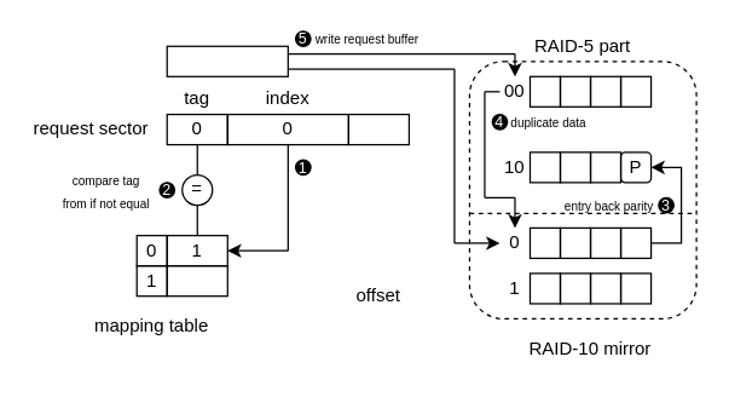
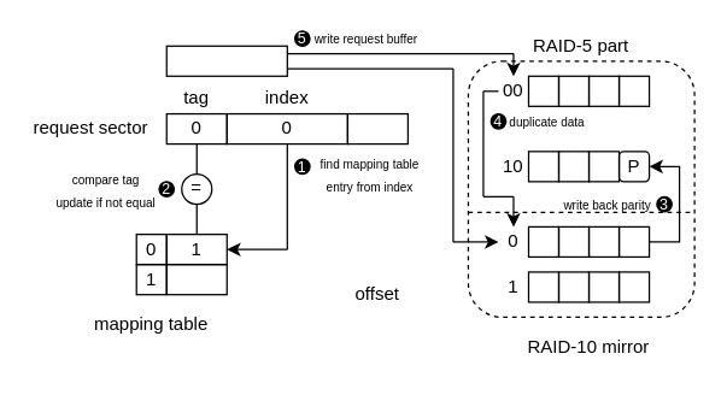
  <mxCell id="0" />
  <mxCell id="1" parent="0" />
  <mxCell id="2" value="" style="rounded=1;whiteSpace=wrap;html=1;fillColor=none;dashed=1;" vertex="1" parent="1"><mxGeometry x="310" y="40" width="150" height="170" as="geometry" /></mxCell>
  <mxCell id="3" value="0" style="rounded=0;whiteSpace=wrap;html=1;fillColor=none;" vertex="1" parent="1"><mxGeometry x="110" y="75" width="40" height="20" as="geometry" /></mxCell>
  <mxCell id="4" value="0" style="rounded=0;whiteSpace=wrap;html=1;fillColor=none;" vertex="1" parent="1"><mxGeometry x="150" y="75" width="80" height="20" as="geometry" /></mxCell>
  <mxCell id="5" value="" style="rounded=0;whiteSpace=wrap;html=1;fillColor=none;" vertex="1" parent="1"><mxGeometry x="230" y="75" width="40" height="20" as="geometry" /></mxCell>
  <mxCell id="6" value="tag" style="rounded=0;whiteSpace=wrap;html=1;fillColor=none;strokeColor=none;" vertex="1" parent="1"><mxGeometry x="110" y="55" width="40" height="20" as="geometry" /></mxCell>
  <mxCell id="7" value="index" style="rounded=0;whiteSpace=wrap;html=1;fillColor=none;strokeColor=none;" vertex="1" parent="1"><mxGeometry x="170" y="55" width="40" height="20" as="geometry" /></mxCell>
  <mxCell id="8" value="offset" style="rounded=0;whiteSpace=wrap;html=1;fillColor=none;strokeColor=none;" vertex="1" parent="1"><mxGeometry x="230" y="185" width="40" height="20" as="geometry" /></mxCell>
  <mxCell id="9" value="request sector" style="rounded=0;whiteSpace=wrap;html=1;fillColor=none;strokeColor=none;" vertex="1" parent="1"><mxGeometry x="20" y="75" width="80" height="20" as="geometry" /></mxCell>
  <mxCell id="10" value="1" style="rounded=0;whiteSpace=wrap;html=1;fillColor=none;" vertex="1" parent="1"><mxGeometry x="110" y="155" width="40" height="20" as="geometry" /></mxCell>
  <mxCell id="11" value="" style="endArrow=none;html=1;rounded=0;exitX=0.5;exitY=1;exitDx=0;exitDy=0;endSize=6;" edge="1" parent="1" source="4"><mxGeometry width="50" height="50" relative="1" as="geometry"><mxPoint x="420" y="245" as="sourcePoint" /><mxPoint x="190" y="165" as="targetPoint" /></mxGeometry></mxCell>
  <mxCell id="12" value="=" style="ellipse;whiteSpace=wrap;html=1;aspect=fixed;fillColor=none;" vertex="1" parent="1"><mxGeometry x="120" y="115" width="20" height="20" as="geometry" /></mxCell>
  <mxCell id="13" value="" style="endArrow=none;html=1;rounded=0;exitX=0.5;exitY=0;exitDx=0;exitDy=0;entryX=0.5;entryY=1;entryDx=0;entryDy=0;" edge="1" parent="1" source="10" target="12"><mxGeometry width="50" height="50" relative="1" as="geometry"><mxPoint x="420" y="245" as="sourcePoint" /><mxPoint x="470" y="195" as="targetPoint" /></mxGeometry></mxCell>
  <mxCell id="14" value="" style="endArrow=none;html=1;rounded=0;exitX=0.5;exitY=0;exitDx=0;exitDy=0;entryX=0.5;entryY=1;entryDx=0;entryDy=0;" edge="1" parent="1" source="12" target="3"><mxGeometry width="50" height="50" relative="1" as="geometry"><mxPoint x="420" y="245" as="sourcePoint" /><mxPoint x="470" y="195" as="targetPoint" /></mxGeometry></mxCell>
  <mxCell id="15" value="mapping table" style="rounded=0;whiteSpace=wrap;html=1;fillColor=none;strokeColor=none;" vertex="1" parent="1"><mxGeometry x="60" y="205" width="80" height="20" as="geometry" /></mxCell>
  <mxCell id="16" value="" style="rounded=0;whiteSpace=wrap;html=1;fillColor=none;" vertex="1" parent="1"><mxGeometry x="110" y="175" width="40" height="20" as="geometry" /></mxCell>
  <mxCell id="17" value="0" style="rounded=0;whiteSpace=wrap;html=1;fillColor=none;" vertex="1" parent="1"><mxGeometry x="90" y="155" width="20" height="20" as="geometry" /></mxCell>
  <mxCell id="18" value="1" style="rounded=0;whiteSpace=wrap;html=1;fillColor=none;" vertex="1" parent="1"><mxGeometry x="90" y="175" width="20" height="20" as="geometry" /></mxCell>
  <mxCell id="19" value="" style="rounded=0;whiteSpace=wrap;html=1;fillColor=none;" vertex="1" parent="1"><mxGeometry x="350" y="50" width="20" height="20" as="geometry" /></mxCell>
  <mxCell id="20" value="" style="rounded=0;whiteSpace=wrap;html=1;fillColor=none;" vertex="1" parent="1"><mxGeometry x="370" y="50" width="20" height="20" as="geometry" /></mxCell>
  <mxCell id="21" value="" style="rounded=0;whiteSpace=wrap;html=1;fillColor=none;" vertex="1" parent="1"><mxGeometry x="390" y="50" width="20" height="20" as="geometry" /></mxCell>
  <mxCell id="22" value="" style="rounded=0;whiteSpace=wrap;html=1;fillColor=none;" vertex="1" parent="1"><mxGeometry x="410" y="50" width="20" height="20" as="geometry" /></mxCell>
  <mxCell id="23" value="" style="rounded=0;whiteSpace=wrap;html=1;fillColor=none;" vertex="1" parent="1"><mxGeometry x="350" y="100" width="20" height="20" as="geometry" /></mxCell>
  <mxCell id="24" value="" style="rounded=0;whiteSpace=wrap;html=1;fillColor=none;" vertex="1" parent="1"><mxGeometry x="370" y="100" width="20" height="20" as="geometry" /></mxCell>
  <mxCell id="25" value="" style="rounded=0;whiteSpace=wrap;html=1;fillColor=none;" vertex="1" parent="1"><mxGeometry x="390" y="100" width="20" height="20" as="geometry" /></mxCell>
  <mxCell id="26" value="P" style="whiteSpace=wrap;html=1;fillColor=none;rounded=1;" vertex="1" parent="1"><mxGeometry x="410" y="100" width="20" height="20" as="geometry" /></mxCell>
  <mxCell id="27" value="" style="rounded=0;whiteSpace=wrap;html=1;fillColor=none;" vertex="1" parent="1"><mxGeometry x="350" y="150" width="20" height="20" as="geometry" /></mxCell>
  <mxCell id="28" value="" style="rounded=0;whiteSpace=wrap;html=1;fillColor=none;" vertex="1" parent="1"><mxGeometry x="370" y="150" width="20" height="20" as="geometry" /></mxCell>
  <mxCell id="29" value="" style="rounded=0;whiteSpace=wrap;html=1;fillColor=none;" vertex="1" parent="1"><mxGeometry x="390" y="150" width="20" height="20" as="geometry" /></mxCell>
  <mxCell id="30" style="edgeStyle=orthogonalEdgeStyle;rounded=0;orthogonalLoop=1;jettySize=auto;html=1;exitX=1;exitY=0.5;exitDx=0;exitDy=0;entryX=1;entryY=0.5;entryDx=0;entryDy=0;" edge="1" parent="1" source="31" target="26"><mxGeometry relative="1" as="geometry" /></mxCell>
  <mxCell id="31" value="" style="rounded=0;whiteSpace=wrap;html=1;fillColor=none;" vertex="1" parent="1"><mxGeometry x="410" y="150" width="20" height="20" as="geometry" /></mxCell>
  <mxCell id="32" value="" style="rounded=0;whiteSpace=wrap;html=1;fillColor=none;" vertex="1" parent="1"><mxGeometry x="350" y="180" width="20" height="20" as="geometry" /></mxCell>
  <mxCell id="33" value="" style="rounded=0;whiteSpace=wrap;html=1;fillColor=none;" vertex="1" parent="1"><mxGeometry x="370" y="180" width="20" height="20" as="geometry" /></mxCell>
  <mxCell id="34" value="" style="rounded=0;whiteSpace=wrap;html=1;fillColor=none;" vertex="1" parent="1"><mxGeometry x="390" y="180" width="20" height="20" as="geometry" /></mxCell>
  <mxCell id="35" value="" style="rounded=0;whiteSpace=wrap;html=1;fillColor=none;" vertex="1" parent="1"><mxGeometry x="410" y="180" width="20" height="20" as="geometry" /></mxCell>
  <mxCell id="36" value="0&lt;span style=&quot;color: rgba(0, 0, 0, 0); font-family: monospace; font-size: 0px; text-align: start; text-wrap-mode: nowrap;&quot;&gt;%3CmxGraphModel%3E%3Croot%3E%3CmxCell%20id%3D%220%22%2F%3E%3CmxCell%20id%3D%221%22%20parent%3D%220%22%2F%3E%3CmxCell%20id%3D%222%22%20value%3D%22%22%20style%3D%22rounded%3D0%3BwhiteSpace%3Dwrap%3Bhtml%3D1%3BfillColor%3Dnone%3B%22%20vertex%3D%221%22%20parent%3D%221%22%3E%3CmxGeometry%20x%3D%22320%22%20y%3D%22120%22%20width%3D%2220%22%20height%3D%2220%22%20as%3D%22geometry%22%2F%3E%3C%2FmxCell%3E%3C%2Froot%3E%3C%2FmxGraphModel%3E&lt;/span&gt;" style="rounded=0;whiteSpace=wrap;html=1;fillColor=none;strokeColor=none;" vertex="1" parent="1"><mxGeometry x="330" y="150" width="20" height="20" as="geometry" /></mxCell>
  <mxCell id="37" value="1" style="rounded=0;whiteSpace=wrap;html=1;fillColor=none;strokeColor=none;" vertex="1" parent="1"><mxGeometry x="330" y="180" width="20" height="20" as="geometry" /></mxCell>
  <mxCell id="38" value="00" style="rounded=0;whiteSpace=wrap;html=1;fillColor=none;strokeColor=none;" vertex="1" parent="1"><mxGeometry x="330" y="50" width="20" height="20" as="geometry" /></mxCell>
  <mxCell id="39" value="10" style="rounded=0;whiteSpace=wrap;html=1;fillColor=none;strokeColor=none;" vertex="1" parent="1"><mxGeometry x="330" y="100" width="20" height="20" as="geometry" /></mxCell>
  <mxCell id="40" value="" style="endArrow=none;html=1;rounded=0;entryX=0;entryY=0.5;entryDx=0;entryDy=0;" edge="1" parent="1" target="38"><mxGeometry width="50" height="50" relative="1" as="geometry"><mxPoint x="320" y="60" as="sourcePoint" /><mxPoint x="470" y="190" as="targetPoint" /></mxGeometry></mxCell>
  <mxCell id="41" value="" style="endArrow=none;html=1;rounded=0;" edge="1" parent="1"><mxGeometry width="50" height="50" relative="1" as="geometry"><mxPoint x="320" y="60" as="sourcePoint" /><mxPoint x="320" y="130" as="targetPoint" /></mxGeometry></mxCell>
  <mxCell id="42" value="" style="endArrow=classic;html=1;rounded=0;entryX=0.5;entryY=0;entryDx=0;entryDy=0;" edge="1" parent="1" target="36"><mxGeometry width="50" height="50" relative="1" as="geometry"><mxPoint x="340" y="130" as="sourcePoint" /><mxPoint x="470" y="190" as="targetPoint" /></mxGeometry></mxCell>
  <mxCell id="43" value="" style="endArrow=none;html=1;rounded=0;" edge="1" parent="1"><mxGeometry width="50" height="50" relative="1" as="geometry"><mxPoint x="320" y="130" as="sourcePoint" /><mxPoint x="340" y="130" as="targetPoint" /></mxGeometry></mxCell>
  <mxCell id="44" value="" style="endArrow=none;dashed=1;html=1;rounded=0;exitX=0;exitY=0.591;exitDx=0;exitDy=0;exitPerimeter=0;entryX=0.997;entryY=0.591;entryDx=0;entryDy=0;entryPerimeter=0;" edge="1" parent="1" source="2" target="2"><mxGeometry width="50" height="50" relative="1" as="geometry"><mxPoint x="420" y="240" as="sourcePoint" /><mxPoint x="470" y="190" as="targetPoint" /></mxGeometry></mxCell>
  <mxCell id="45" value="" style="rounded=0;whiteSpace=wrap;html=1;fillColor=none;" vertex="1" parent="1"><mxGeometry x="110" y="30" width="80" height="20" as="geometry" /></mxCell>
  <mxCell id="46" value="" style="endArrow=classic;html=1;rounded=0;entryX=0.5;entryY=0;entryDx=0;entryDy=0;" edge="1" parent="1" target="38"><mxGeometry width="50" height="50" relative="1" as="geometry"><mxPoint x="340" y="35" as="sourcePoint" /><mxPoint x="450" y="95" as="targetPoint" /></mxGeometry></mxCell>
  <mxCell id="47" value="" style="endArrow=none;html=1;rounded=0;exitX=1;exitY=0.25;exitDx=0;exitDy=0;" edge="1" parent="1" source="45"><mxGeometry width="50" height="50" relative="1" as="geometry"><mxPoint x="400" y="145" as="sourcePoint" /><mxPoint x="340" y="35" as="targetPoint" /></mxGeometry></mxCell>
  <mxCell id="48" value="" style="endArrow=none;html=1;rounded=0;exitX=1;exitY=0.75;exitDx=0;exitDy=0;" edge="1" parent="1" source="45"><mxGeometry width="50" height="50" relative="1" as="geometry"><mxPoint x="400" y="145" as="sourcePoint" /><mxPoint x="300" y="45" as="targetPoint" /></mxGeometry></mxCell>
  <mxCell id="49" value="" style="endArrow=none;html=1;rounded=0;" edge="1" parent="1"><mxGeometry width="50" height="50" relative="1" as="geometry"><mxPoint x="300" y="45" as="sourcePoint" /><mxPoint x="300" y="160" as="targetPoint" /></mxGeometry></mxCell>
  <mxCell id="50" value="" style="endArrow=classic;html=1;rounded=0;entryX=0;entryY=0.5;entryDx=0;entryDy=0;" edge="1" parent="1" target="36"><mxGeometry width="50" height="50" relative="1" as="geometry"><mxPoint x="300" y="160" as="sourcePoint" /><mxPoint x="450" y="95" as="targetPoint" /></mxGeometry></mxCell>
  <mxCell id="51" value="&lt;font style=&quot;font-size: 10px;&quot; color=&quot;#ffffff&quot;&gt;1&lt;/font&gt;" style="ellipse;whiteSpace=wrap;html=1;aspect=fixed;fillColor=#000000;" vertex="1" parent="1"><mxGeometry x="195" y="105" width="10" height="10" as="geometry" /></mxCell>
  <mxCell id="52" value="&lt;font style=&quot;font-size: 10px;&quot; color=&quot;#ffffff&quot;&gt;2&lt;/font&gt;" style="ellipse;whiteSpace=wrap;html=1;aspect=fixed;fillColor=#000000;" vertex="1" parent="1"><mxGeometry x="105" y="120" width="10" height="10" as="geometry" /></mxCell>
  <mxCell id="53" value="&lt;font style=&quot;font-size: 10px;&quot; color=&quot;#ffffff&quot;&gt;3&lt;/font&gt;" style="ellipse;whiteSpace=wrap;html=1;aspect=fixed;fillColor=#000000;" vertex="1" parent="1"><mxGeometry x="435" y="130" width="10" height="10" as="geometry" /></mxCell>
  <mxCell id="54" value="&lt;font style=&quot;font-size: 10px;&quot; color=&quot;#ffffff&quot;&gt;4&lt;/font&gt;" style="ellipse;whiteSpace=wrap;html=1;aspect=fixed;fillColor=#000000;" vertex="1" parent="1"><mxGeometry x="325" y="75" width="10" height="10" as="geometry" /></mxCell>
  <mxCell id="55" value="&lt;font style=&quot;font-size: 10px;&quot; color=&quot;#ffffff&quot;&gt;5&lt;/font&gt;" style="ellipse;whiteSpace=wrap;html=1;aspect=fixed;fillColor=#000000;" vertex="1" parent="1"><mxGeometry x="195" y="20" width="10" height="10" as="geometry" /></mxCell>
  <mxCell id="56" value="" style="endArrow=classic;html=1;rounded=0;entryX=1;entryY=0.5;entryDx=0;entryDy=0;" edge="1" parent="1" target="10"><mxGeometry width="50" height="50" relative="1" as="geometry"><mxPoint x="190" y="165" as="sourcePoint" /><mxPoint x="190" y="175" as="targetPoint" /></mxGeometry></mxCell>
- <mxCell id="58" value="&lt;font style=&quot;font-size: 8px;&quot;&gt;compare tag&lt;/font&gt;&lt;div&gt;&lt;font style=&quot;font-size: 8px;&quot;&gt;from if not equal&lt;/font&gt;&lt;/div&gt;" style="rounded=0;whiteSpace=wrap;html=1;fillColor=none;strokeColor=none;" vertex="1" parent="1"><mxGeometry x="30" y="115" width="80" height="20" as="geometry" /></mxCell>
- <mxCell id="59" value="&lt;font style=&quot;font-size: 8px;&quot;&gt;entry back parity&lt;/font&gt;" style="rounded=0;whiteSpace=wrap;html=1;fillColor=none;strokeColor=none;" vertex="1" parent="1"><mxGeometry x="370" y="130" width="65" height="10" as="geometry" /></mxCell>
+ <mxCell id="57" value="&lt;font style=&quot;font-size: 8px;&quot;&gt;find mapping table entry from index&lt;/font&gt;" style="rounded=0;whiteSpace=wrap;html=1;fillColor=none;strokeColor=none;" vertex="1" parent="1"><mxGeometry x="205" y="105" width="80" height="20" as="geometry" /></mxCell>
+ <mxCell id="58" value="&lt;font style=&quot;font-size: 8px;&quot;&gt;compare tag&lt;/font&gt;&lt;div&gt;&lt;font style=&quot;font-size: 8px;&quot;&gt;update if not equal&lt;/font&gt;&lt;/div&gt;" style="rounded=0;whiteSpace=wrap;html=1;fillColor=none;strokeColor=none;" vertex="1" parent="1"><mxGeometry x="30" y="115" width="80" height="20" as="geometry" /></mxCell>
+ <mxCell id="59" value="&lt;font style=&quot;font-size: 8px;&quot;&gt;write back parity&lt;/font&gt;" style="rounded=0;whiteSpace=wrap;html=1;fillColor=none;strokeColor=none;" vertex="1" parent="1"><mxGeometry x="370" y="130" width="65" height="10" as="geometry" /></mxCell>
  <mxCell id="60" value="&lt;font style=&quot;font-size: 8px;&quot;&gt;duplicate data&lt;/font&gt;" style="rounded=0;whiteSpace=wrap;html=1;fillColor=none;strokeColor=none;" vertex="1" parent="1"><mxGeometry x="335" y="75" width="55" height="10" as="geometry" /></mxCell>
  <mxCell id="61" value="&lt;font style=&quot;font-size: 8px;&quot;&gt;write request buffer&lt;/font&gt;" style="rounded=0;whiteSpace=wrap;html=1;fillColor=none;strokeColor=none;" vertex="1" parent="1"><mxGeometry x="205" y="20" width="75" height="10" as="geometry" /></mxCell>
  <mxCell id="62" value="RAID-5 part" style="rounded=0;whiteSpace=wrap;html=1;fillColor=none;strokeColor=none;" vertex="1" parent="1"><mxGeometry x="345" y="20" width="80" height="20" as="geometry" /></mxCell>
  <mxCell id="63" value="RAID-10 mirror" style="rounded=0;whiteSpace=wrap;html=1;fillColor=none;strokeColor=none;" vertex="1" parent="1"><mxGeometry x="340" y="220" width="100" height="20" as="geometry" /></mxCell>
